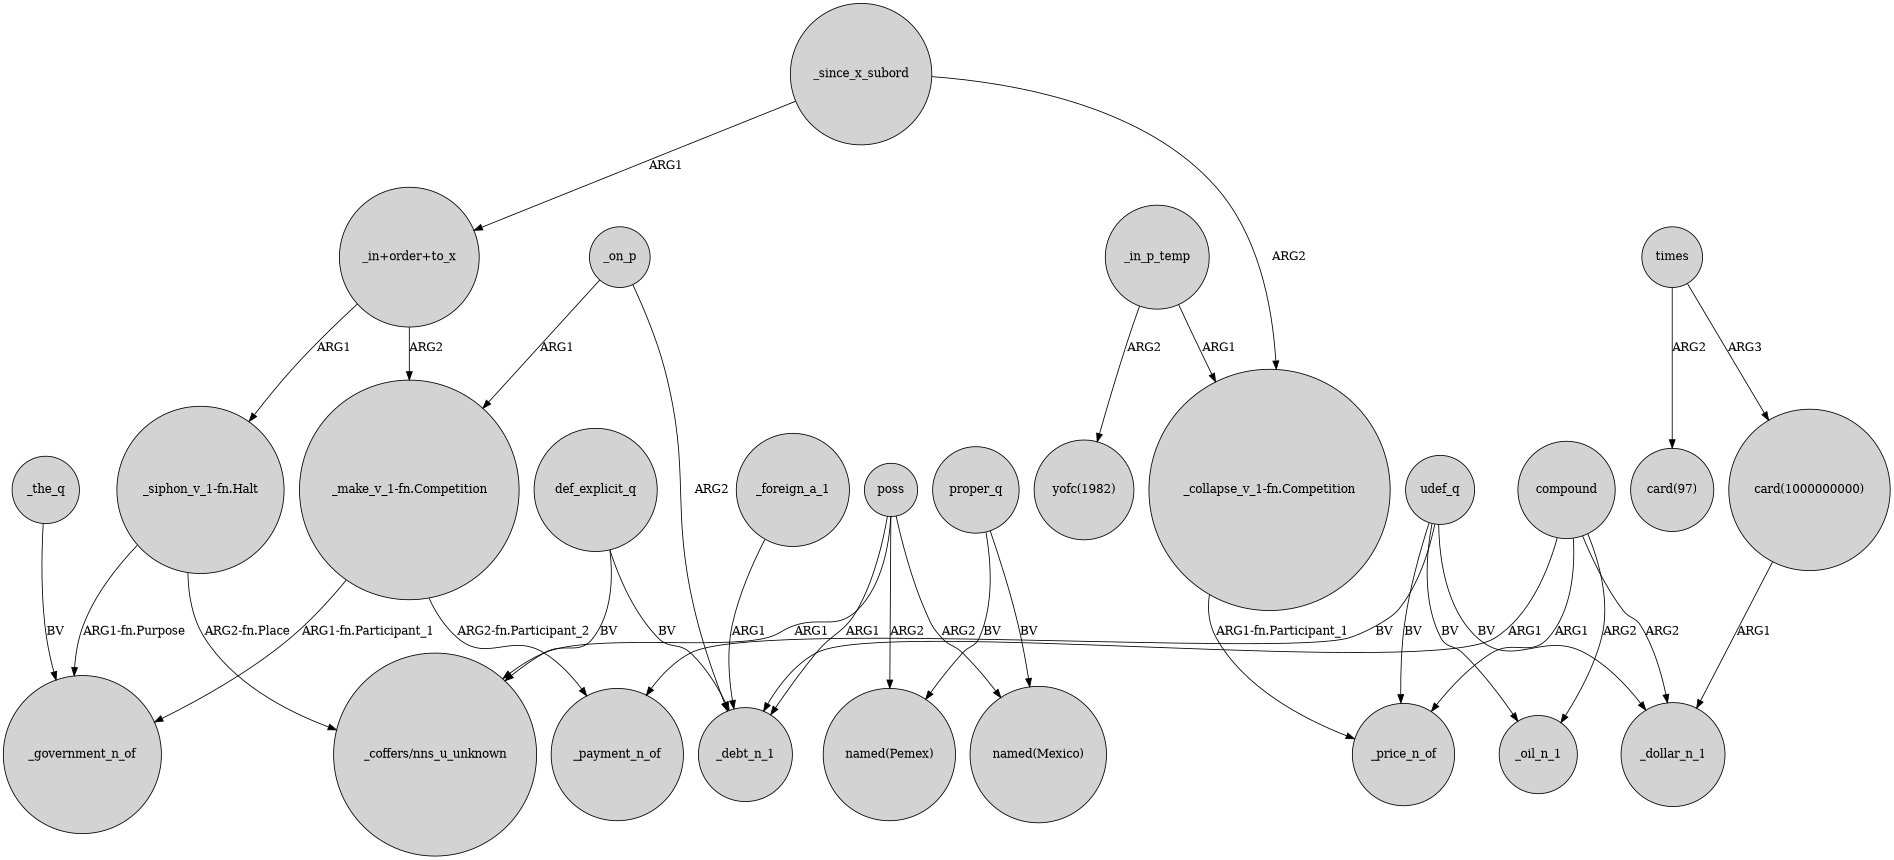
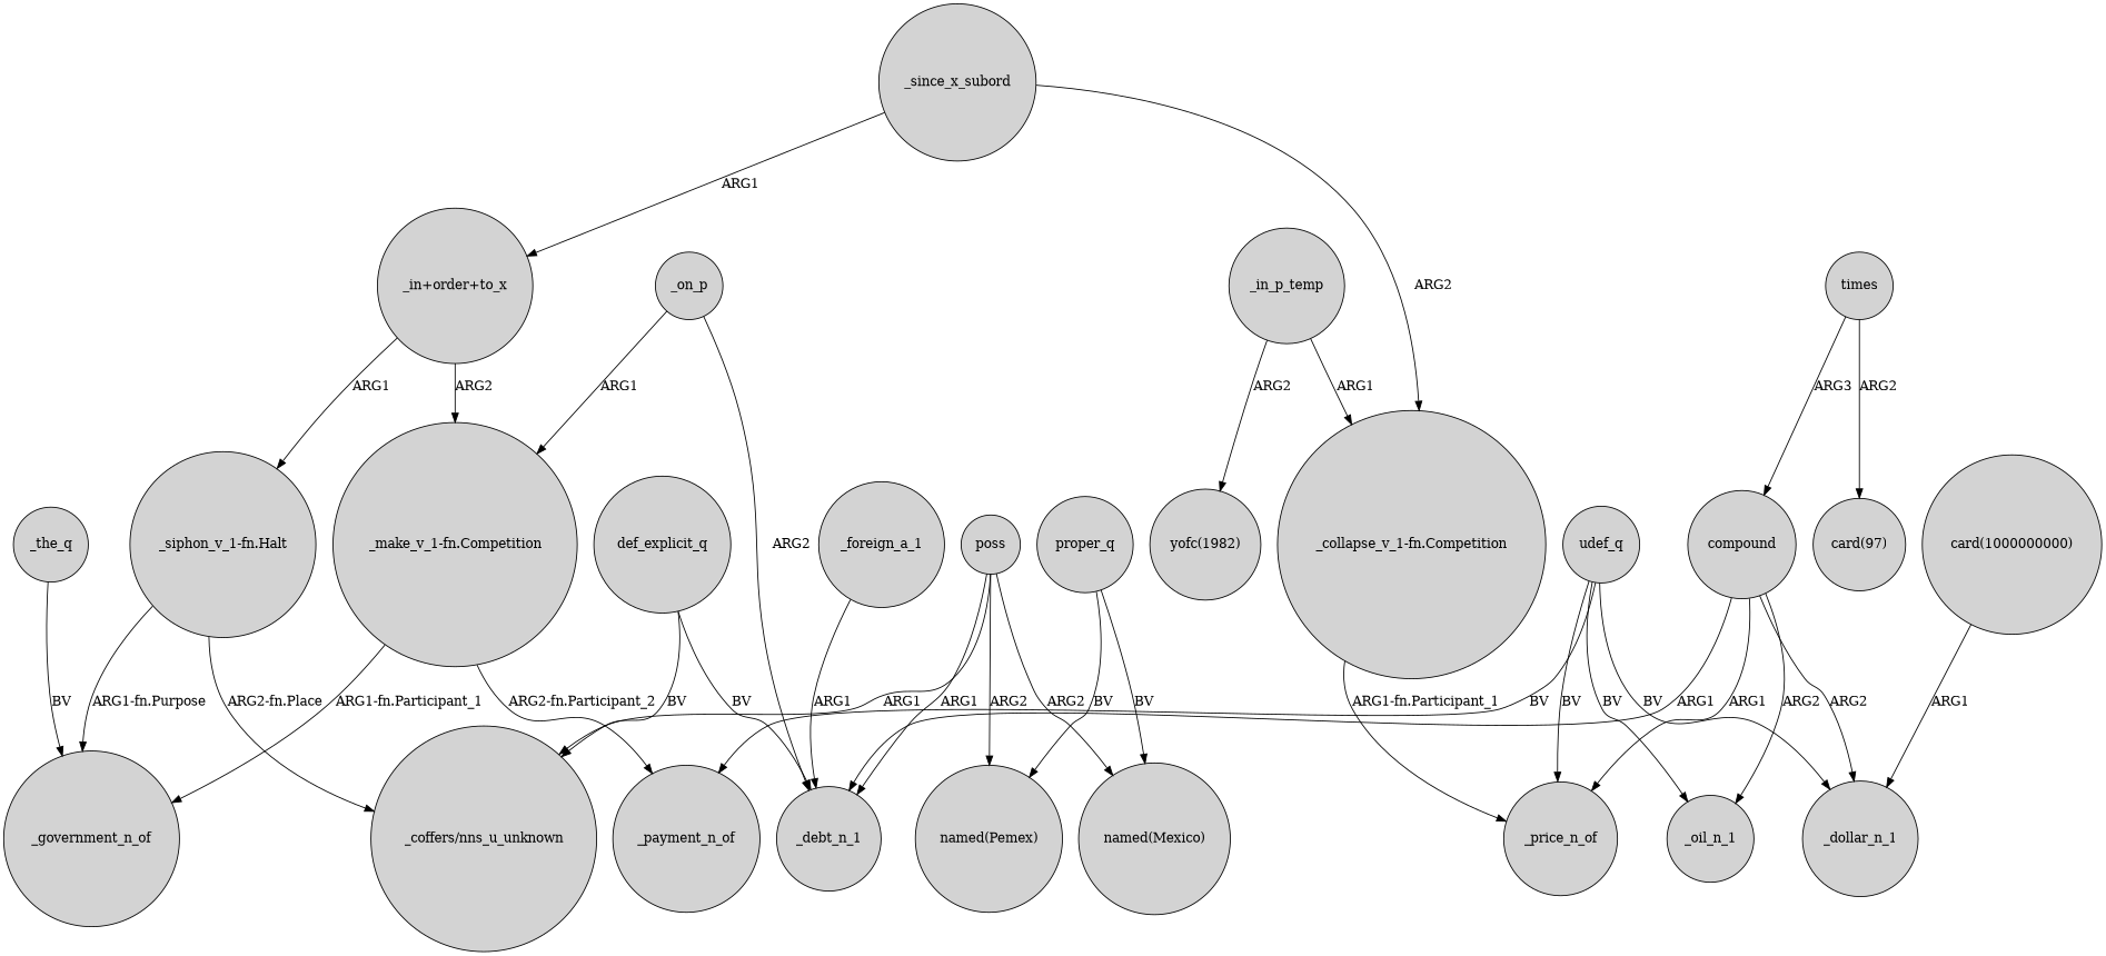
  digraph {
    node [shape=circle style=filled]
    _since_x_subord
    "_in+order+to_x"
    "_collapse_v_1-fn.Competition"
    "_siphon_v_1-fn.Halt"
    "_make_v_1-fn.Competition"
    _price_n_of
    "_coffers/nns_u_unknown"
    _government_n_of
    _payment_n_of
    "card(1000000000)"
    _dollar_n_1
    udef_q
    _oil_n_1
    _on_p
    _debt_n_1
    poss
    "named(Pemex)"
    "named(Mexico)"
    proper_q
    def_explicit_q
    compound
    _in_p_temp
    "yofc(1982)"
    times
    "card(97)"
    _foreign_a_1
    _the_q
    _since_x_subord -> "_in+order+to_x" [label=ARG1]
    _since_x_subord -> "_collapse_v_1-fn.Competition" [label=ARG2]
    "_in+order+to_x" -> "_siphon_v_1-fn.Halt" [label=ARG1]
    "_in+order+to_x" -> "_make_v_1-fn.Competition" [label=ARG2]
    "_collapse_v_1-fn.Competition" -> _price_n_of [label="ARG1-fn.Participant_1"]
    "_siphon_v_1-fn.Halt" -> "_coffers/nns_u_unknown" [label="ARG2-fn.Place"]
    "_siphon_v_1-fn.Halt" -> _government_n_of [label="ARG1-fn.Purpose"]
    "_make_v_1-fn.Competition" -> _government_n_of [label="ARG1-fn.Participant_1"]
    "_make_v_1-fn.Competition" -> _payment_n_of [label="ARG2-fn.Participant_2"]
    "card(1000000000)" -> _dollar_n_1 [label=ARG1]
    udef_q -> _price_n_of [label=BV]
    udef_q -> _payment_n_of [label=BV]
    udef_q -> _dollar_n_1 [label=BV]
    udef_q -> _oil_n_1 [label=BV]
    _on_p -> "_make_v_1-fn.Competition" [label=ARG1]
    _on_p -> _debt_n_1 [label=ARG2]
    poss -> "_coffers/nns_u_unknown" [label=ARG1]
    poss -> _debt_n_1 [label=ARG1]
    poss -> "named(Pemex)" [label=ARG2]
    poss -> "named(Mexico)" [label=ARG2]
    proper_q -> "named(Pemex)" [label=BV]
    proper_q -> "named(Mexico)" [label=BV]
    def_explicit_q -> "_coffers/nns_u_unknown" [label=BV]
    def_explicit_q -> _debt_n_1 [label=BV]
    compound -> _price_n_of [label=ARG1]
    compound -> _dollar_n_1 [label=ARG2]
    compound -> _oil_n_1 [label=ARG2]
    compound -> _debt_n_1 [label=ARG1]
    _in_p_temp -> "_collapse_v_1-fn.Competition" [label=ARG1]
    _in_p_temp -> "yofc(1982)" [label=ARG2]
-   times -> "card(1000000000)" [label=ARG3]
+   times -> compound [label=ARG3]
    times -> "card(97)" [label=ARG2]
    _foreign_a_1 -> _debt_n_1 [label=ARG1]
    _the_q -> _government_n_of [label=BV]
  }
